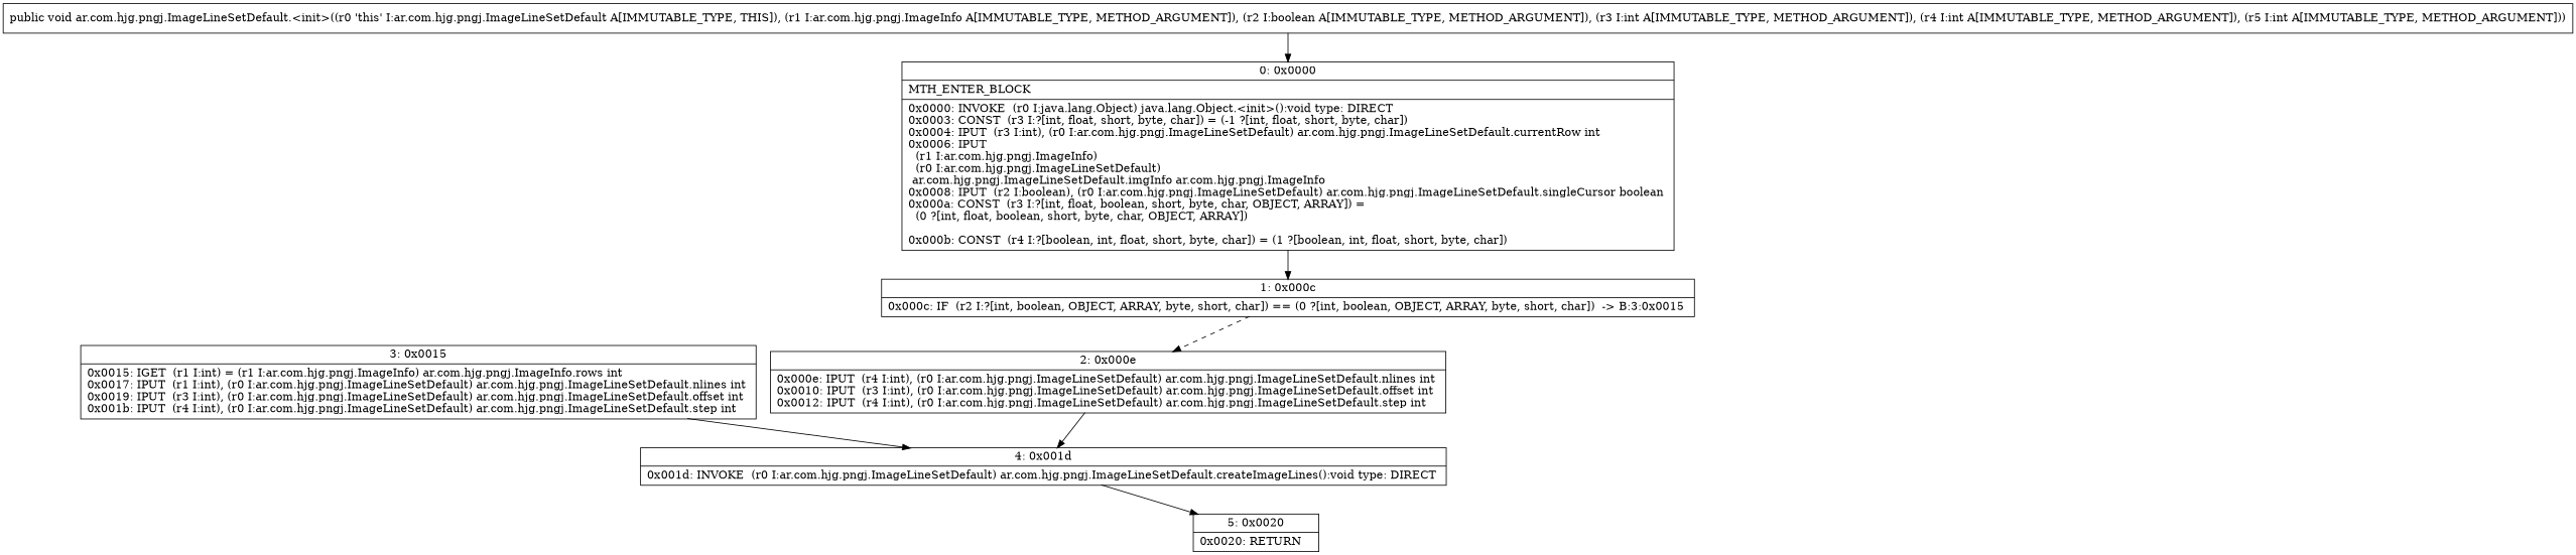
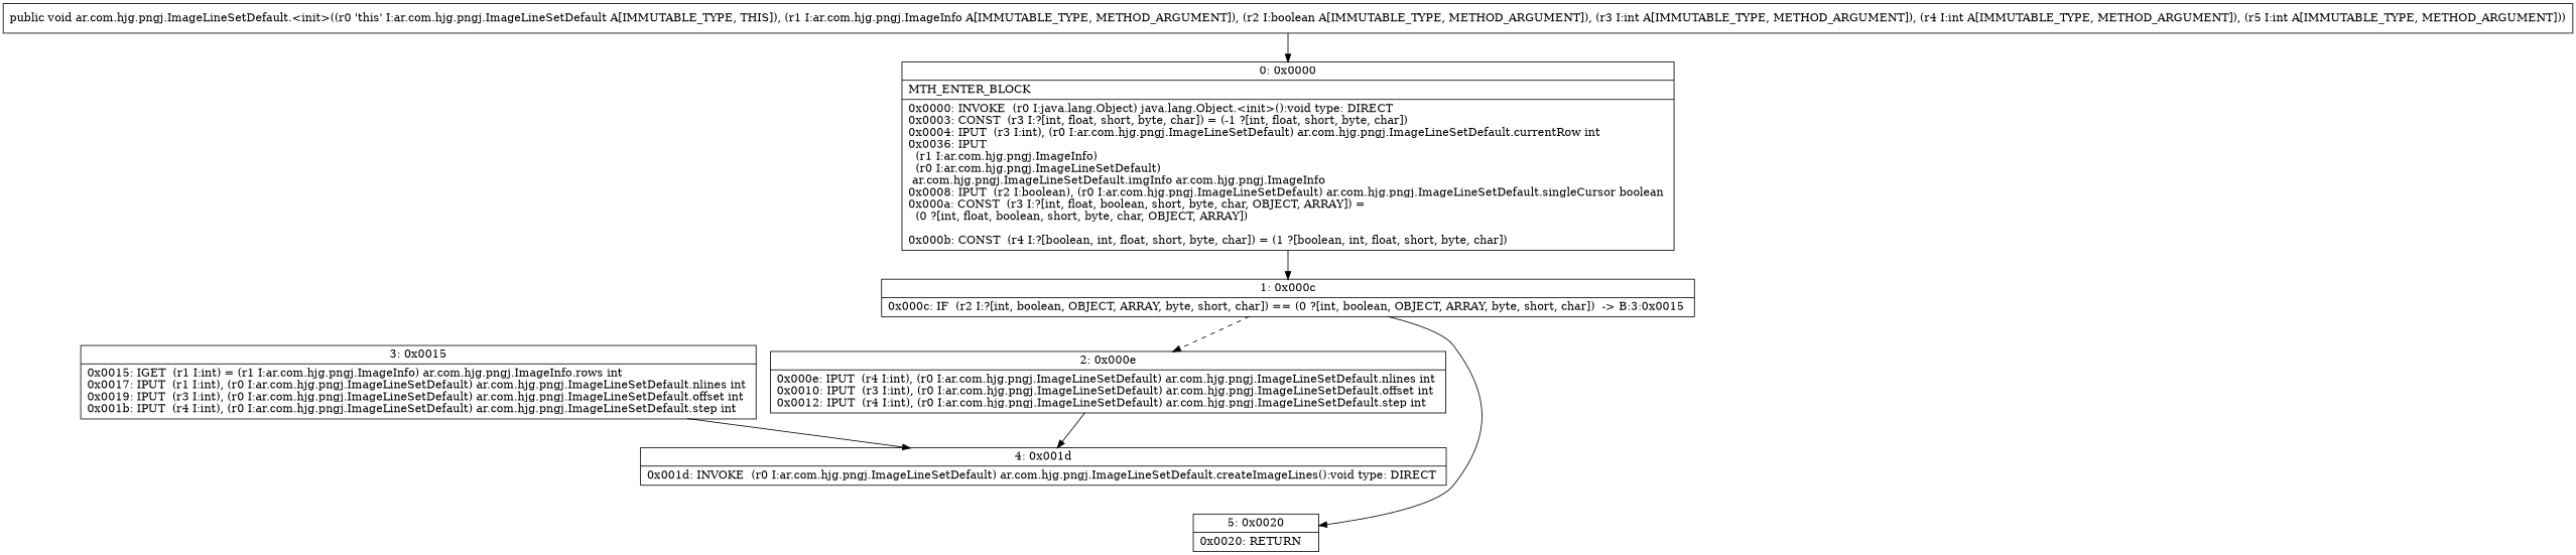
  digraph {
    node [shape=record]
-   n1 [label="{0\:\ 0x0000|MTH_ENTER_BLOCK\l|0x0000: INVOKE  (r0 I:java.lang.Object) java.lang.Object.\<init\>():void type: DIRECT \l0x0003: CONST  (r3 I:?[int, float, short, byte, char]) = (\-1 ?[int, float, short, byte, char]) \l0x0004: IPUT  (r3 I:int), (r0 I:ar.com.hjg.pngj.ImageLineSetDefault) ar.com.hjg.pngj.ImageLineSetDefault.currentRow int \l0x0006: IPUT  \l  (r1 I:ar.com.hjg.pngj.ImageInfo)\l  (r0 I:ar.com.hjg.pngj.ImageLineSetDefault)\l ar.com.hjg.pngj.ImageLineSetDefault.imgInfo ar.com.hjg.pngj.ImageInfo \l0x0008: IPUT  (r2 I:boolean), (r0 I:ar.com.hjg.pngj.ImageLineSetDefault) ar.com.hjg.pngj.ImageLineSetDefault.singleCursor boolean \l0x000a: CONST  (r3 I:?[int, float, boolean, short, byte, char, OBJECT, ARRAY]) = \l  (0 ?[int, float, boolean, short, byte, char, OBJECT, ARRAY])\l \l0x000b: CONST  (r4 I:?[boolean, int, float, short, byte, char]) = (1 ?[boolean, int, float, short, byte, char]) \l}"]
+   n1 [label="{0\:\ 0x0000|MTH_ENTER_BLOCK\l|0x0000: INVOKE  (r0 I:java.lang.Object) java.lang.Object.\<init\>():void type: DIRECT \l0x0003: CONST  (r3 I:?[int, float, short, byte, char]) = (\-1 ?[int, float, short, byte, char]) \l0x0004: IPUT  (r3 I:int), (r0 I:ar.com.hjg.pngj.ImageLineSetDefault) ar.com.hjg.pngj.ImageLineSetDefault.currentRow int \l0x0036: IPUT  \l  (r1 I:ar.com.hjg.pngj.ImageInfo)\l  (r0 I:ar.com.hjg.pngj.ImageLineSetDefault)\l ar.com.hjg.pngj.ImageLineSetDefault.imgInfo ar.com.hjg.pngj.ImageInfo \l0x0008: IPUT  (r2 I:boolean), (r0 I:ar.com.hjg.pngj.ImageLineSetDefault) ar.com.hjg.pngj.ImageLineSetDefault.singleCursor boolean \l0x000a: CONST  (r3 I:?[int, float, boolean, short, byte, char, OBJECT, ARRAY]) = \l  (0 ?[int, float, boolean, short, byte, char, OBJECT, ARRAY])\l \l0x000b: CONST  (r4 I:?[boolean, int, float, short, byte, char]) = (1 ?[boolean, int, float, short, byte, char]) \l}"]
    n2 [label="{1\:\ 0x000c|0x000c: IF  (r2 I:?[int, boolean, OBJECT, ARRAY, byte, short, char]) == (0 ?[int, boolean, OBJECT, ARRAY, byte, short, char])  \-\> B:3:0x0015 \l}"]
    n3 [label="{2\:\ 0x000e|0x000e: IPUT  (r4 I:int), (r0 I:ar.com.hjg.pngj.ImageLineSetDefault) ar.com.hjg.pngj.ImageLineSetDefault.nlines int \l0x0010: IPUT  (r3 I:int), (r0 I:ar.com.hjg.pngj.ImageLineSetDefault) ar.com.hjg.pngj.ImageLineSetDefault.offset int \l0x0012: IPUT  (r4 I:int), (r0 I:ar.com.hjg.pngj.ImageLineSetDefault) ar.com.hjg.pngj.ImageLineSetDefault.step int \l}"]
    n4 [label="{4\:\ 0x001d|0x001d: INVOKE  (r0 I:ar.com.hjg.pngj.ImageLineSetDefault) ar.com.hjg.pngj.ImageLineSetDefault.createImageLines():void type: DIRECT \l}"]
    n5 [label="{3\:\ 0x0015|0x0015: IGET  (r1 I:int) = (r1 I:ar.com.hjg.pngj.ImageInfo) ar.com.hjg.pngj.ImageInfo.rows int \l0x0017: IPUT  (r1 I:int), (r0 I:ar.com.hjg.pngj.ImageLineSetDefault) ar.com.hjg.pngj.ImageLineSetDefault.nlines int \l0x0019: IPUT  (r3 I:int), (r0 I:ar.com.hjg.pngj.ImageLineSetDefault) ar.com.hjg.pngj.ImageLineSetDefault.offset int \l0x001b: IPUT  (r4 I:int), (r0 I:ar.com.hjg.pngj.ImageLineSetDefault) ar.com.hjg.pngj.ImageLineSetDefault.step int \l}"]
    n6 [label="{5\:\ 0x0020|0x0020: RETURN   \l}"]
    n7 [label="{public void ar.com.hjg.pngj.ImageLineSetDefault.\<init\>((r0 'this' I:ar.com.hjg.pngj.ImageLineSetDefault A[IMMUTABLE_TYPE, THIS]), (r1 I:ar.com.hjg.pngj.ImageInfo A[IMMUTABLE_TYPE, METHOD_ARGUMENT]), (r2 I:boolean A[IMMUTABLE_TYPE, METHOD_ARGUMENT]), (r3 I:int A[IMMUTABLE_TYPE, METHOD_ARGUMENT]), (r4 I:int A[IMMUTABLE_TYPE, METHOD_ARGUMENT]), (r5 I:int A[IMMUTABLE_TYPE, METHOD_ARGUMENT])) }"]
    n1 -> n2
    n2 -> n3 [style=dashed]
    n3 -> n4
-   n4 -> n6
+   n2 -> n6
    n5 -> n4
    n7 -> n1
  }
